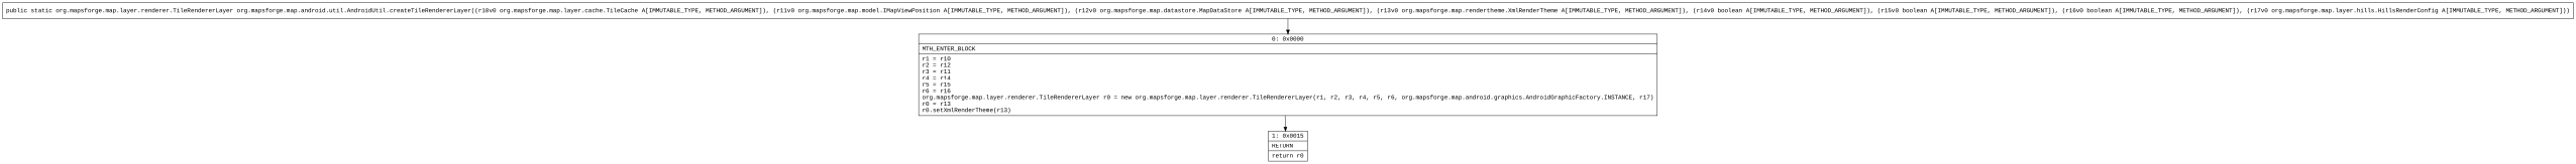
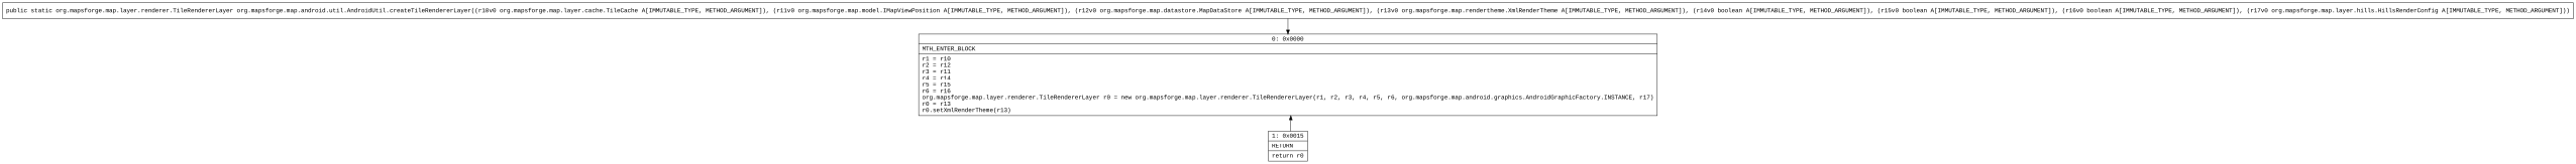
  digraph {
    fontname="Liberation Mono"
    node [shape=record fontname="Liberation Mono"]
    edge [fontname="Liberation Mono"]
    n1 [label="{0\:\ 0x0000|MTH_ENTER_BLOCK\l|r1 = r10\lr2 = r12\lr3 = r11\lr4 = r14\lr5 = r15\lr6 = r16\lorg.mapsforge.map.layer.renderer.TileRendererLayer r0 = new org.mapsforge.map.layer.renderer.TileRendererLayer(r1, r2, r3, r4, r5, r6, org.mapsforge.map.android.graphics.AndroidGraphicFactory.INSTANCE, r17)\lr0 = r13\lr0.setXmlRenderTheme(r13)\l}"]
    n2 [label="{1\:\ 0x0015|RETURN\l|return r0\l}"]
    n3 [label="{public static org.mapsforge.map.layer.renderer.TileRendererLayer org.mapsforge.map.android.util.AndroidUtil.createTileRendererLayer((r10v0 org.mapsforge.map.layer.cache.TileCache A[IMMUTABLE_TYPE, METHOD_ARGUMENT]), (r11v0 org.mapsforge.map.model.IMapViewPosition A[IMMUTABLE_TYPE, METHOD_ARGUMENT]), (r12v0 org.mapsforge.map.datastore.MapDataStore A[IMMUTABLE_TYPE, METHOD_ARGUMENT]), (r13v0 org.mapsforge.map.rendertheme.XmlRenderTheme A[IMMUTABLE_TYPE, METHOD_ARGUMENT]), (r14v0 boolean A[IMMUTABLE_TYPE, METHOD_ARGUMENT]), (r15v0 boolean A[IMMUTABLE_TYPE, METHOD_ARGUMENT]), (r16v0 boolean A[IMMUTABLE_TYPE, METHOD_ARGUMENT]), (r17v0 org.mapsforge.map.layer.hills.HillsRenderConfig A[IMMUTABLE_TYPE, METHOD_ARGUMENT])) }"]
-   n1 -> n2
+   n2 -> n1
    n3 -> n1
  }
